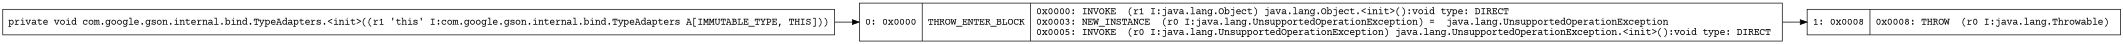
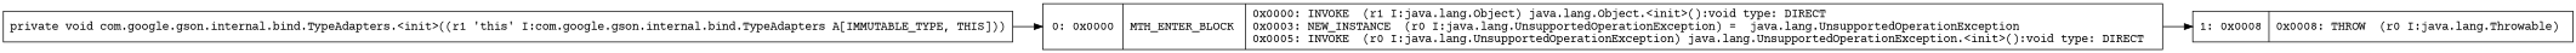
  digraph {
    rankdir=LR
    fontname="Courier Prime"
    node [shape=record fontname="Courier Prime"]
    edge [fontname="Courier Prime"]
-   n1 [label="{0\:\ 0x0000|THROW_ENTER_BLOCK\l|0x0000: INVOKE  (r1 I:java.lang.Object) java.lang.Object.\<init\>():void type: DIRECT \l0x0003: NEW_INSTANCE  (r0 I:java.lang.UnsupportedOperationException) =  java.lang.UnsupportedOperationException \l0x0005: INVOKE  (r0 I:java.lang.UnsupportedOperationException) java.lang.UnsupportedOperationException.\<init\>():void type: DIRECT \l}"]
+   n1 [label="{0\:\ 0x0000|MTH_ENTER_BLOCK\l|0x0000: INVOKE  (r1 I:java.lang.Object) java.lang.Object.\<init\>():void type: DIRECT \l0x0003: NEW_INSTANCE  (r0 I:java.lang.UnsupportedOperationException) =  java.lang.UnsupportedOperationException \l0x0005: INVOKE  (r0 I:java.lang.UnsupportedOperationException) java.lang.UnsupportedOperationException.\<init\>():void type: DIRECT \l}"]
    n2 [label="{1\:\ 0x0008|0x0008: THROW  (r0 I:java.lang.Throwable) \l}"]
    n3 [label="{private void com.google.gson.internal.bind.TypeAdapters.\<init\>((r1 'this' I:com.google.gson.internal.bind.TypeAdapters A[IMMUTABLE_TYPE, THIS])) }"]
    n1 -> n2
    n3 -> n1
  }
